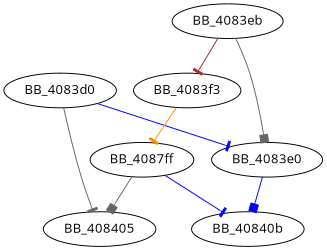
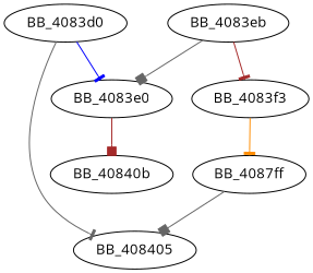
  digraph {
    fontname="Open Sans"
    node [fontname="Open Sans"]
    edge [arrowhead=tee color=gray40 fontname="Open Sans"]
    BB_4083d0
    BB_4083e0
    BB_408405
    BB_40840b
    BB_4083eb
    BB_4083f3
    n7 [label=BB_4087ff]
    BB_4083d0 -> BB_4083e0 [color=blue]
    BB_4083d0 -> BB_408405
-   BB_4083e0 -> BB_40840b [arrowhead=box color=blue]
+   BB_4083e0 -> BB_40840b [arrowhead=box color=brown]
    BB_4083eb -> BB_4083e0 [arrowhead=box]
    BB_4083eb -> BB_4083f3 [color=brown]
    BB_4083f3 -> n7 [color=darkorange]
    n7 -> BB_408405 [arrowhead=box]
-   n7 -> BB_40840b [color=blue]
  }
